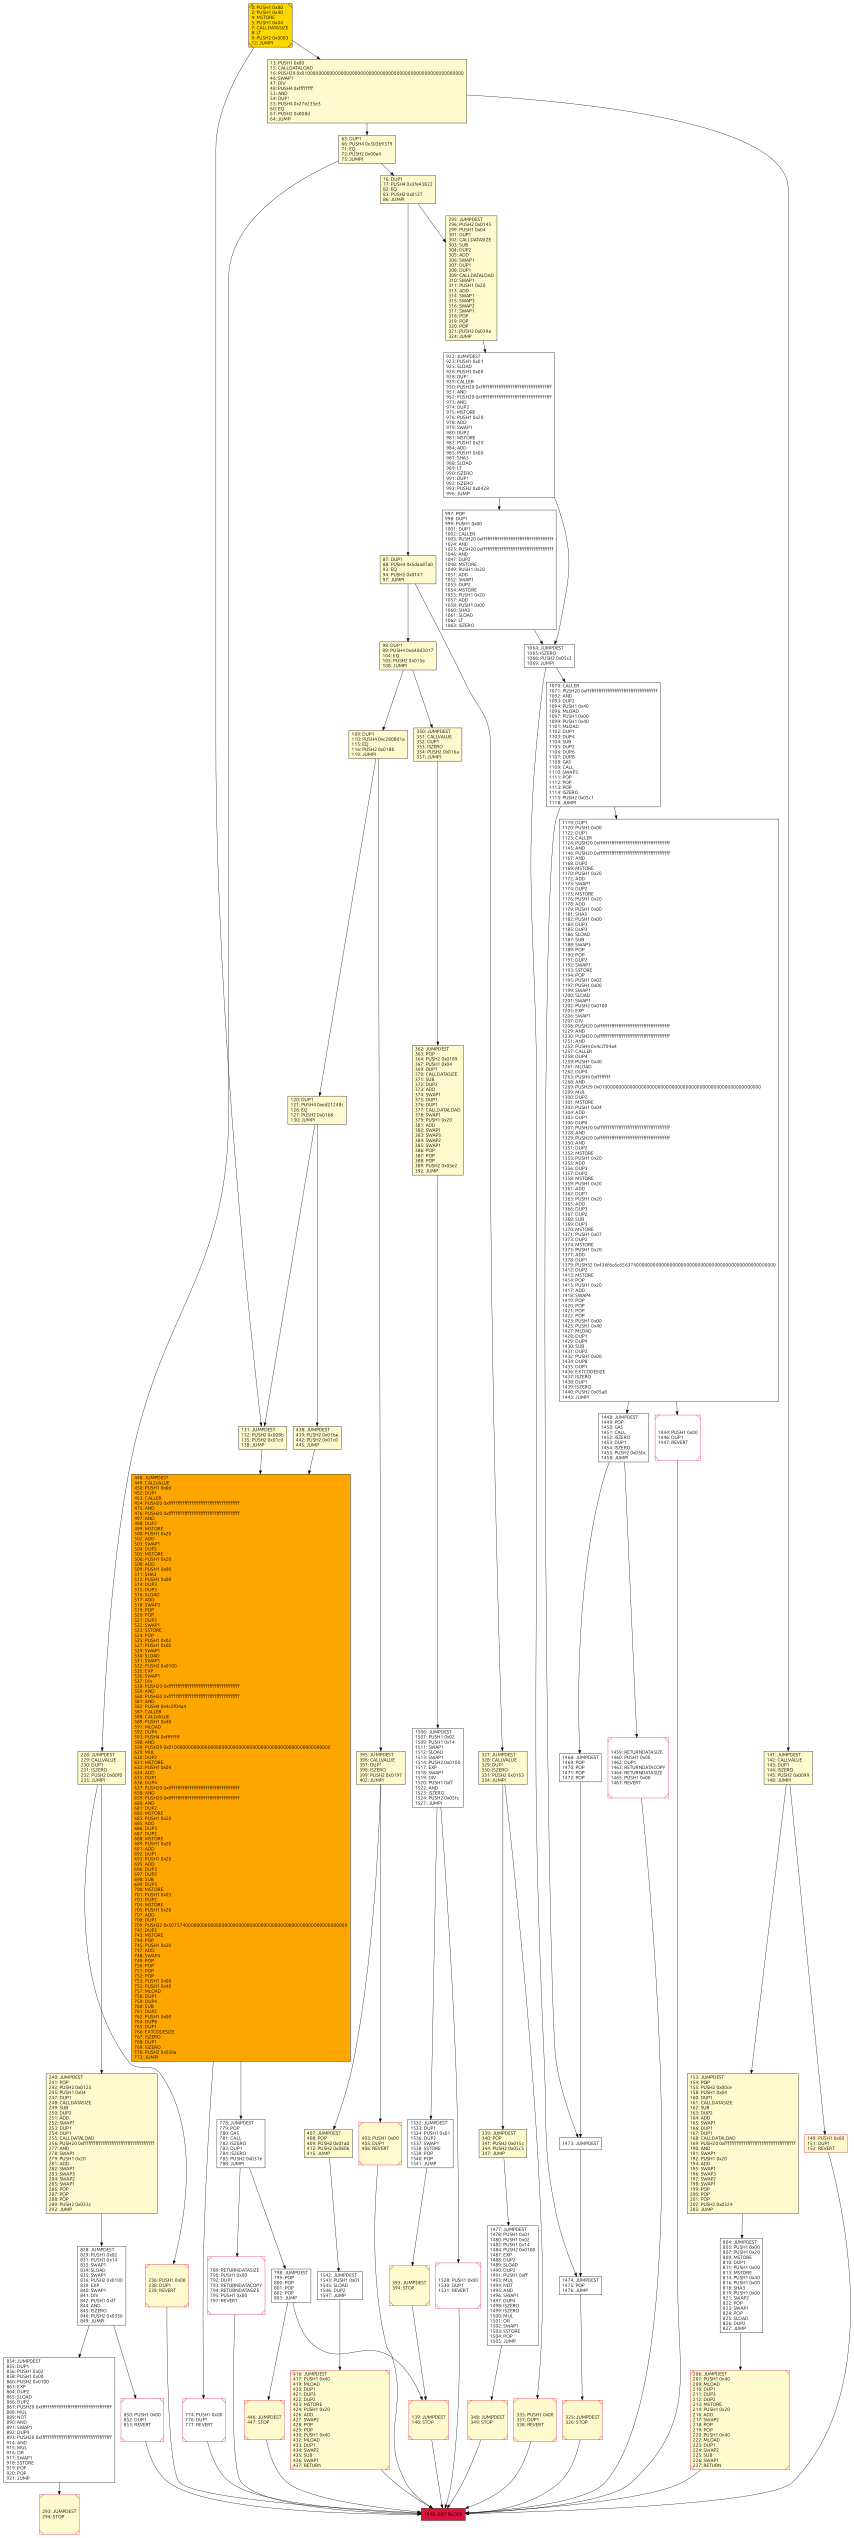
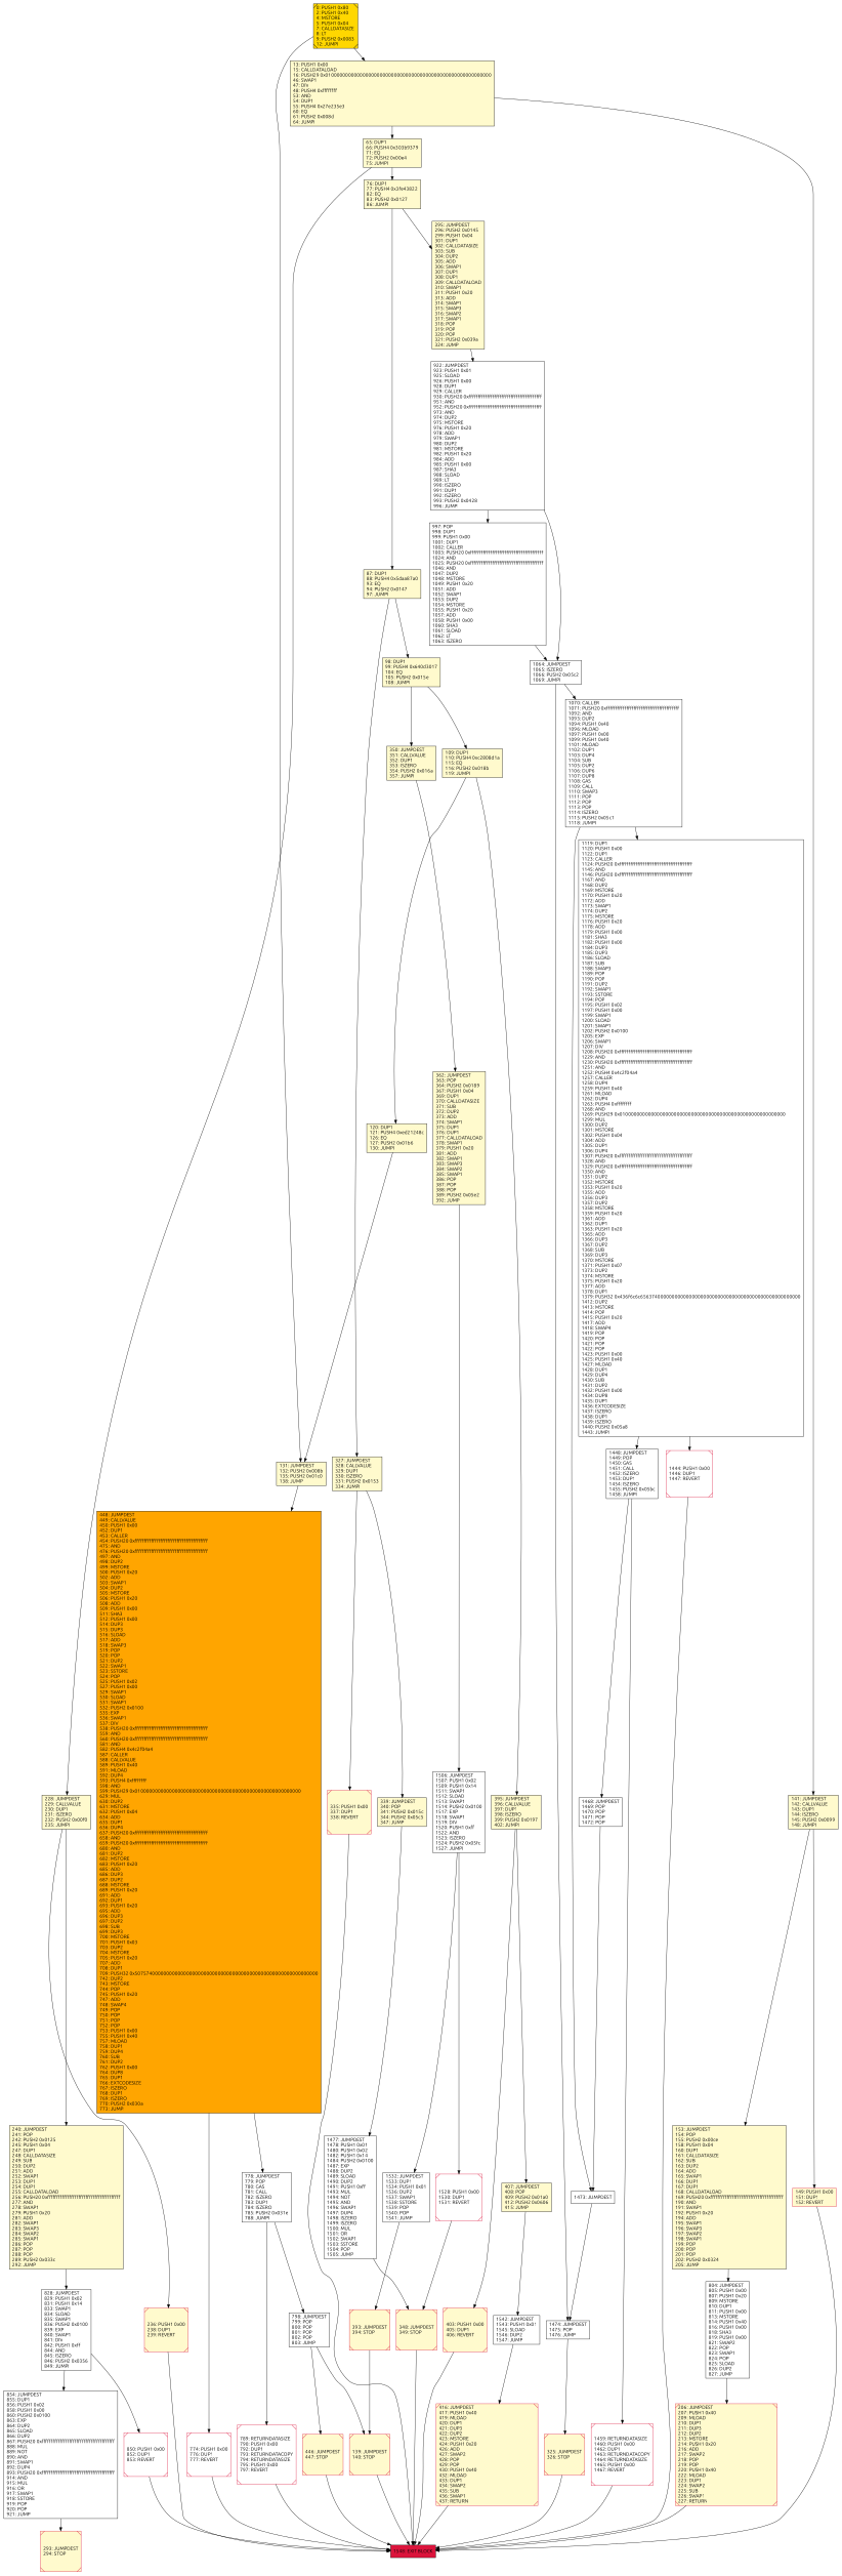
  digraph {
    fontname=Ubuntu
    rankdir=UD
    node [color=black fillcolor=lemonchiffon fontcolor=black fontname=Ubuntu shape=box style=filled]
    edge [fontname=Ubuntu]
    n1 [label="65: DUP1\l66: PUSH4 0x303b9379\l71: EQ\l72: PUSH2 0x00e4\l75: JUMPI\l"]
    n2 [label="228: JUMPDEST\l229: CALLVALUE\l230: DUP1\l231: ISZERO\l232: PUSH2 0x00f0\l235: JUMPI\l"]
    n3 [label="76: DUP1\l77: PUSH4 0x3fe43822\l82: EQ\l83: PUSH2 0x0127\l86: JUMPI\l"]
    n4 [label="240: JUMPDEST\l241: POP\l242: PUSH2 0x0125\l245: PUSH1 0x04\l247: DUP1\l248: CALLDATASIZE\l249: SUB\l250: DUP2\l251: ADD\l252: SWAP1\l253: DUP1\l254: DUP1\l255: CALLDATALOAD\l256: PUSH20 0xffffffffffffffffffffffffffffffffffffffff\l277: AND\l278: SWAP1\l279: PUSH1 0x20\l281: ADD\l282: SWAP1\l283: SWAP3\l284: SWAP2\l285: SWAP1\l286: POP\l287: POP\l288: POP\l289: PUSH2 0x033c\l292: JUMP\l"]
    n5 [color=crimson label="236: PUSH1 0x00\l238: DUP1\l239: REVERT\l" shape=Msquare]
    n6 [label="295: JUMPDEST\l296: PUSH2 0x0145\l299: PUSH1 0x04\l301: DUP1\l302: CALLDATASIZE\l303: SUB\l304: DUP2\l305: ADD\l306: SWAP1\l307: DUP1\l308: DUP1\l309: CALLDATALOAD\l310: SWAP1\l311: PUSH1 0x20\l313: ADD\l314: SWAP1\l315: SWAP3\l316: SWAP2\l317: SWAP1\l318: POP\l319: POP\l320: POP\l321: PUSH2 0x039a\l324: JUMP\l"]
    n7 [label="87: DUP1\l88: PUSH4 0x5daa87a0\l93: EQ\l94: PUSH2 0x0147\l97: JUMPI\l"]
    n8 [color=crimson fillcolor=white label="1444: PUSH1 0x00\l1446: DUP1\l1447: REVERT\l" shape=Msquare]
    n9 [fillcolor=crimson label="1548: EXIT BLOCK\l"]
    n10 [fillcolor=white label="1473: JUMPDEST\l"]
    n11 [fillcolor=white label="1474: JUMPDEST\l1475: POP\l1476: JUMP\l"]
    n12 [color=crimson label="325: JUMPDEST\l326: STOP\l" shape=Msquare]
    n13 [color=crimson fillcolor=white label="789: RETURNDATASIZE\l790: PUSH1 0x00\l792: DUP1\l793: RETURNDATACOPY\l794: RETURNDATASIZE\l795: PUSH1 0x00\l797: REVERT\l" shape=Msquare]
    n14 [fillcolor=white label="828: JUMPDEST\l829: PUSH1 0x02\l831: PUSH1 0x14\l833: SWAP1\l834: SLOAD\l835: SWAP1\l836: PUSH2 0x0100\l839: EXP\l840: SWAP1\l841: DIV\l842: PUSH1 0xff\l844: AND\l845: ISZERO\l846: PUSH2 0x0356\l849: JUMPI\l"]
    n15 [fillcolor=white label="854: JUMPDEST\l855: DUP1\l856: PUSH1 0x02\l858: PUSH1 0x00\l860: PUSH2 0x0100\l863: EXP\l864: DUP2\l865: SLOAD\l866: DUP2\l867: PUSH20 0xffffffffffffffffffffffffffffffffffffffff\l888: MUL\l889: NOT\l890: AND\l891: SWAP1\l892: DUP4\l893: PUSH20 0xffffffffffffffffffffffffffffffffffffffff\l914: AND\l915: MUL\l916: OR\l917: SWAP1\l918: SSTORE\l919: POP\l920: POP\l921: JUMP\l"]
    n16 [color=crimson fillcolor=white label="850: PUSH1 0x00\l852: DUP1\l853: REVERT\l" shape=Msquare]
    n17 [color=crimson label="293: JUMPDEST\l294: STOP\l" shape=Msquare]
    n18 [color=crimson label="416: JUMPDEST\l417: PUSH1 0x40\l419: MLOAD\l420: DUP1\l421: DUP3\l422: DUP2\l423: MSTORE\l424: PUSH1 0x20\l426: ADD\l427: SWAP2\l428: POP\l429: POP\l430: PUSH1 0x40\l432: MLOAD\l433: DUP1\l434: SWAP2\l435: SUB\l436: SWAP1\l437: RETURN\l" shape=Msquare]
    n19 [label="407: JUMPDEST\l408: POP\l409: PUSH2 0x01a0\l412: PUSH2 0x0606\l415: JUMP\l"]
    n20 [fillcolor=white label="1542: JUMPDEST\l1543: PUSH1 0x01\l1545: SLOAD\l1546: DUP2\l1547: JUMP\l"]
    n21 [color=crimson label="393: JUMPDEST\l394: STOP\l" shape=Msquare]
    n22 [color=crimson label="139: JUMPDEST\l140: STOP\l" shape=Msquare]
    n23 [label="120: DUP1\l121: PUSH4 0xed21248c\l126: EQ\l127: PUSH2 0x01b6\l130: JUMPI\l"]
    n24 [label="131: JUMPDEST\l132: PUSH2 0x008b\l135: PUSH2 0x01c0\l138: JUMP\l"]
-   n25 [label="438: JUMPDEST\l439: PUSH2 0x01be\l442: PUSH2 0x01c0\l445: JUMP\l"]
    n26 [fillcolor=orange label="448: JUMPDEST\l449: CALLVALUE\l450: PUSH1 0x00\l452: DUP1\l453: CALLER\l454: PUSH20 0xffffffffffffffffffffffffffffffffffffffff\l475: AND\l476: PUSH20 0xffffffffffffffffffffffffffffffffffffffff\l497: AND\l498: DUP2\l499: MSTORE\l500: PUSH1 0x20\l502: ADD\l503: SWAP1\l504: DUP2\l505: MSTORE\l506: PUSH1 0x20\l508: ADD\l509: PUSH1 0x00\l511: SHA3\l512: PUSH1 0x00\l514: DUP3\l515: DUP3\l516: SLOAD\l517: ADD\l518: SWAP3\l519: POP\l520: POP\l521: DUP2\l522: SWAP1\l523: SSTORE\l524: POP\l525: PUSH1 0x02\l527: PUSH1 0x00\l529: SWAP1\l530: SLOAD\l531: SWAP1\l532: PUSH2 0x0100\l535: EXP\l536: SWAP1\l537: DIV\l538: PUSH20 0xffffffffffffffffffffffffffffffffffffffff\l559: AND\l560: PUSH20 0xffffffffffffffffffffffffffffffffffffffff\l581: AND\l582: PUSH4 0x4c2f04a4\l587: CALLER\l588: CALLVALUE\l589: PUSH1 0x40\l591: MLOAD\l592: DUP4\l593: PUSH4 0xffffffff\l598: AND\l599: PUSH29 0x0100000000000000000000000000000000000000000000000000000000\l629: MUL\l630: DUP2\l631: MSTORE\l632: PUSH1 0x04\l634: ADD\l635: DUP1\l636: DUP4\l637: PUSH20 0xffffffffffffffffffffffffffffffffffffffff\l658: AND\l659: PUSH20 0xffffffffffffffffffffffffffffffffffffffff\l680: AND\l681: DUP2\l682: MSTORE\l683: PUSH1 0x20\l685: ADD\l686: DUP3\l687: DUP2\l688: MSTORE\l689: PUSH1 0x20\l691: ADD\l692: DUP1\l693: PUSH1 0x20\l695: ADD\l696: DUP3\l697: DUP2\l698: SUB\l699: DUP3\l700: MSTORE\l701: PUSH1 0x03\l703: DUP2\l704: MSTORE\l705: PUSH1 0x20\l707: ADD\l708: DUP1\l709: PUSH32 0x5075740000000000000000000000000000000000000000000000000000000000\l742: DUP2\l743: MSTORE\l744: POP\l745: PUSH1 0x20\l747: ADD\l748: SWAP4\l749: POP\l750: POP\l751: POP\l752: POP\l753: PUSH1 0x00\l755: PUSH1 0x40\l757: MLOAD\l758: DUP1\l759: DUP4\l760: SUB\l761: DUP2\l762: PUSH1 0x00\l764: DUP8\l765: DUP1\l766: EXTCODESIZE\l767: ISZERO\l768: DUP1\l769: ISZERO\l770: PUSH2 0x030a\l773: JUMPI\l"]
    n27 [fillcolor=white label="922: JUMPDEST\l923: PUSH1 0x01\l925: SLOAD\l926: PUSH1 0x00\l928: DUP1\l929: CALLER\l930: PUSH20 0xffffffffffffffffffffffffffffffffffffffff\l951: AND\l952: PUSH20 0xffffffffffffffffffffffffffffffffffffffff\l973: AND\l974: DUP2\l975: MSTORE\l976: PUSH1 0x20\l978: ADD\l979: SWAP1\l980: DUP2\l981: MSTORE\l982: PUSH1 0x20\l984: ADD\l985: PUSH1 0x00\l987: SHA3\l988: SLOAD\l989: LT\l990: ISZERO\l991: DUP1\l992: ISZERO\l993: PUSH2 0x0428\l996: JUMPI\l"]
    n28 [label="327: JUMPDEST\l328: CALLVALUE\l329: DUP1\l330: ISZERO\l331: PUSH2 0x0153\l334: JUMPI\l"]
    n29 [label="98: DUP1\l99: PUSH4 0x640d3017\l104: EQ\l105: PUSH2 0x015e\l108: JUMPI\l"]
    n30 [color=crimson fillcolor=white label="774: PUSH1 0x00\l776: DUP1\l777: REVERT\l" shape=Msquare]
    n31 [fillcolor=white label="778: JUMPDEST\l779: POP\l780: GAS\l781: CALL\l782: ISZERO\l783: DUP1\l784: ISZERO\l785: PUSH2 0x031e\l788: JUMPI\l"]
    n32 [fillcolor=white label="798: JUMPDEST\l799: POP\l800: POP\l801: POP\l802: POP\l803: JUMP\l"]
    n33 [fillcolor=gold label="0: PUSH1 0x80\l2: PUSH1 0x40\l4: MSTORE\l5: PUSH1 0x04\l7: CALLDATASIZE\l8: LT\l9: PUSH2 0x0083\l12: JUMPI\l" shape=Msquare]
    n34 [label="13: PUSH1 0x00\l15: CALLDATALOAD\l16: PUSH29 0x0100000000000000000000000000000000000000000000000000000000\l46: SWAP1\l47: DIV\l48: PUSH4 0xffffffff\l53: AND\l54: DUP1\l55: PUSH4 0x27e235e3\l60: EQ\l61: PUSH2 0x008d\l64: JUMPI\l"]
    n35 [label="141: JUMPDEST\l142: CALLVALUE\l143: DUP1\l144: ISZERO\l145: PUSH2 0x0099\l148: JUMPI\l"]
    n36 [color=crimson fillcolor=white label="1459: RETURNDATASIZE\l1460: PUSH1 0x00\l1462: DUP1\l1463: RETURNDATACOPY\l1464: RETURNDATASIZE\l1465: PUSH1 0x00\l1467: REVERT\l" shape=Msquare]
    n37 [color=crimson label="446: JUMPDEST\l447: STOP\l" shape=Msquare]
    n38 [fillcolor=white label="997: POP\l998: DUP1\l999: PUSH1 0x00\l1001: DUP1\l1002: CALLER\l1003: PUSH20 0xffffffffffffffffffffffffffffffffffffffff\l1024: AND\l1025: PUSH20 0xffffffffffffffffffffffffffffffffffffffff\l1046: AND\l1047: DUP2\l1048: MSTORE\l1049: PUSH1 0x20\l1051: ADD\l1052: SWAP1\l1053: DUP2\l1054: MSTORE\l1055: PUSH1 0x20\l1057: ADD\l1058: PUSH1 0x00\l1060: SHA3\l1061: SLOAD\l1062: LT\l1063: ISZERO\l"]
    n39 [fillcolor=white label="1064: JUMPDEST\l1065: ISZERO\l1066: PUSH2 0x05c2\l1069: JUMPI\l"]
    n40 [color=crimson label="403: PUSH1 0x00\l405: DUP1\l406: REVERT\l" shape=Msquare]
    n41 [color=crimson label="149: PUSH1 0x00\l151: DUP1\l152: REVERT\l"]
    n42 [label="350: JUMPDEST\l351: CALLVALUE\l352: DUP1\l353: ISZERO\l354: PUSH2 0x016a\l357: JUMPI\l"]
    n43 [label="362: JUMPDEST\l363: POP\l364: PUSH2 0x0189\l367: PUSH1 0x04\l369: DUP1\l370: CALLDATASIZE\l371: SUB\l372: DUP2\l373: ADD\l374: SWAP1\l375: DUP1\l376: DUP1\l377: CALLDATALOAD\l378: SWAP1\l379: PUSH1 0x20\l381: ADD\l382: SWAP1\l383: SWAP3\l384: SWAP2\l385: SWAP1\l386: POP\l387: POP\l388: POP\l389: PUSH2 0x05e2\l392: JUMP\l"]
    n44 [fillcolor=white label="1506: JUMPDEST\l1507: PUSH1 0x02\l1509: PUSH1 0x14\l1511: SWAP1\l1512: SLOAD\l1513: SWAP1\l1514: PUSH2 0x0100\l1517: EXP\l1518: SWAP1\l1519: DIV\l1520: PUSH1 0xff\l1522: AND\l1523: ISZERO\l1524: PUSH2 0x05fc\l1527: JUMPI\l"]
    n45 [label="339: JUMPDEST\l340: POP\l341: PUSH2 0x015c\l344: PUSH2 0x05c5\l347: JUMP\l"]
    n46 [color=crimson label="335: PUSH1 0x00\l337: DUP1\l338: REVERT\l" shape=Msquare]
    n47 [fillcolor=white label="1477: JUMPDEST\l1478: PUSH1 0x01\l1480: PUSH1 0x02\l1482: PUSH1 0x14\l1484: PUSH2 0x0100\l1487: EXP\l1488: DUP2\l1489: SLOAD\l1490: DUP2\l1491: PUSH1 0xff\l1493: MUL\l1494: NOT\l1495: AND\l1496: SWAP1\l1497: DUP4\l1498: ISZERO\l1499: ISZERO\l1500: MUL\l1501: OR\l1502: SWAP1\l1503: SSTORE\l1504: POP\l1505: JUMP\l"]
    n48 [fillcolor=white label="1070: CALLER\l1071: PUSH20 0xffffffffffffffffffffffffffffffffffffffff\l1092: AND\l1093: DUP2\l1094: PUSH1 0x40\l1096: MLOAD\l1097: PUSH1 0x00\l1099: PUSH1 0x40\l1101: MLOAD\l1102: DUP1\l1103: DUP4\l1104: SUB\l1105: DUP2\l1106: DUP6\l1107: DUP8\l1108: GAS\l1109: CALL\l1110: SWAP3\l1111: POP\l1112: POP\l1113: POP\l1114: ISZERO\l1115: PUSH2 0x05c1\l1118: JUMPI\l"]
    n49 [color=crimson label="348: JUMPDEST\l349: STOP\l" shape=Msquare]
    n50 [label="153: JUMPDEST\l154: POP\l155: PUSH2 0x00ce\l158: PUSH1 0x04\l160: DUP1\l161: CALLDATASIZE\l162: SUB\l163: DUP2\l164: ADD\l165: SWAP1\l166: DUP1\l167: DUP1\l168: CALLDATALOAD\l169: PUSH20 0xffffffffffffffffffffffffffffffffffffffff\l190: AND\l191: SWAP1\l192: PUSH1 0x20\l194: ADD\l195: SWAP1\l196: SWAP3\l197: SWAP2\l198: SWAP1\l199: POP\l200: POP\l201: POP\l202: PUSH2 0x0324\l205: JUMP\l"]
    n51 [fillcolor=white label="804: JUMPDEST\l805: PUSH1 0x00\l807: PUSH1 0x20\l809: MSTORE\l810: DUP1\l811: PUSH1 0x00\l813: MSTORE\l814: PUSH1 0x40\l816: PUSH1 0x00\l818: SHA3\l819: PUSH1 0x00\l821: SWAP2\l822: POP\l823: SWAP1\l824: POP\l825: SLOAD\l826: DUP2\l827: JUMP\l"]
    n52 [color=crimson label="206: JUMPDEST\l207: PUSH1 0x40\l209: MLOAD\l210: DUP1\l211: DUP3\l212: DUP2\l213: MSTORE\l214: PUSH1 0x20\l216: ADD\l217: SWAP2\l218: POP\l219: POP\l220: PUSH1 0x40\l222: MLOAD\l223: DUP1\l224: SWAP2\l225: SUB\l226: SWAP1\l227: RETURN\l" shape=Msquare]
    n53 [label="109: DUP1\l110: PUSH4 0xc2808d1a\l115: EQ\l116: PUSH2 0x018b\l119: JUMPI\l"]
    n54 [fillcolor=white label="1119: DUP1\l1120: PUSH1 0x00\l1122: DUP1\l1123: CALLER\l1124: PUSH20 0xffffffffffffffffffffffffffffffffffffffff\l1145: AND\l1146: PUSH20 0xffffffffffffffffffffffffffffffffffffffff\l1167: AND\l1168: DUP2\l1169: MSTORE\l1170: PUSH1 0x20\l1172: ADD\l1173: SWAP1\l1174: DUP2\l1175: MSTORE\l1176: PUSH1 0x20\l1178: ADD\l1179: PUSH1 0x00\l1181: SHA3\l1182: PUSH1 0x00\l1184: DUP3\l1185: DUP3\l1186: SLOAD\l1187: SUB\l1188: SWAP3\l1189: POP\l1190: POP\l1191: DUP2\l1192: SWAP1\l1193: SSTORE\l1194: POP\l1195: PUSH1 0x02\l1197: PUSH1 0x00\l1199: SWAP1\l1200: SLOAD\l1201: SWAP1\l1202: PUSH2 0x0100\l1205: EXP\l1206: SWAP1\l1207: DIV\l1208: PUSH20 0xffffffffffffffffffffffffffffffffffffffff\l1229: AND\l1230: PUSH20 0xffffffffffffffffffffffffffffffffffffffff\l1251: AND\l1252: PUSH4 0x4c2f04a4\l1257: CALLER\l1258: DUP4\l1259: PUSH1 0x40\l1261: MLOAD\l1262: DUP4\l1263: PUSH4 0xffffffff\l1268: AND\l1269: PUSH29 0x0100000000000000000000000000000000000000000000000000000000\l1299: MUL\l1300: DUP2\l1301: MSTORE\l1302: PUSH1 0x04\l1304: ADD\l1305: DUP1\l1306: DUP4\l1307: PUSH20 0xffffffffffffffffffffffffffffffffffffffff\l1328: AND\l1329: PUSH20 0xffffffffffffffffffffffffffffffffffffffff\l1350: AND\l1351: DUP2\l1352: MSTORE\l1353: PUSH1 0x20\l1355: ADD\l1356: DUP3\l1357: DUP2\l1358: MSTORE\l1359: PUSH1 0x20\l1361: ADD\l1362: DUP1\l1363: PUSH1 0x20\l1365: ADD\l1366: DUP3\l1367: DUP2\l1368: SUB\l1369: DUP3\l1370: MSTORE\l1371: PUSH1 0x07\l1373: DUP2\l1374: MSTORE\l1375: PUSH1 0x20\l1377: ADD\l1378: DUP1\l1379: PUSH32 0x436f6c6c65637400000000000000000000000000000000000000000000000000\l1412: DUP2\l1413: MSTORE\l1414: POP\l1415: PUSH1 0x20\l1417: ADD\l1418: SWAP4\l1419: POP\l1420: POP\l1421: POP\l1422: POP\l1423: PUSH1 0x00\l1425: PUSH1 0x40\l1427: MLOAD\l1428: DUP1\l1429: DUP4\l1430: SUB\l1431: DUP2\l1432: PUSH1 0x00\l1434: DUP8\l1435: DUP1\l1436: EXTCODESIZE\l1437: ISZERO\l1438: DUP1\l1439: ISZERO\l1440: PUSH2 0x05a8\l1443: JUMPI\l"]
    n55 [fillcolor=white label="1448: JUMPDEST\l1449: POP\l1450: GAS\l1451: CALL\l1452: ISZERO\l1453: DUP1\l1454: ISZERO\l1455: PUSH2 0x05bc\l1458: JUMPI\l"]
    n56 [label="395: JUMPDEST\l396: CALLVALUE\l397: DUP1\l398: ISZERO\l399: PUSH2 0x0197\l402: JUMPI\l"]
    n57 [color=crimson fillcolor=white label="1528: PUSH1 0x00\l1530: DUP1\l1531: REVERT\l" shape=Msquare]
    n58 [fillcolor=white label="1468: JUMPDEST\l1469: POP\l1470: POP\l1471: POP\l1472: POP\l"]
    n59 [fillcolor=white label="1532: JUMPDEST\l1533: DUP1\l1534: PUSH1 0x01\l1536: DUP2\l1537: SWAP1\l1538: SSTORE\l1539: POP\l1540: POP\l1541: JUMP\l"]
    n1 -> n2
    n1 -> n3
    n2 -> n4
    n2 -> n5
    n3 -> n6
    n3 -> n7
    n4 -> n14
    n5 -> n9
    n6 -> n27
    n7 -> n28
    n7 -> n29
    n8 -> n9
    n10 -> n11
    n11 -> n12
    n12 -> n9
    n13 -> n9
    n14 -> n15
    n14 -> n16
    n15 -> n17
    n16 -> n9
    n18 -> n9
    n19 -> n20
    n20 -> n18
    n21 -> n22
    n22 -> n9
    n23 -> n24
-   n23 -> n25
    n24 -> n26
-   n25 -> n26
    n26 -> n30
    n26 -> n31
    n27 -> n38
    n27 -> n39
    n28 -> n45
    n28 -> n46
    n29 -> n42
    n29 -> n53
    n30 -> n9
    n31 -> n13
    n31 -> n32
    n32 -> n22
    n32 -> n37
    n33 -> n24
    n33 -> n34
    n34 -> n1
    n34 -> n35
    n35 -> n41
    n35 -> n50
    n36 -> n9
    n37 -> n9
    n38 -> n39
    n39 -> n11
    n39 -> n48
    n40 -> n9
    n41 -> n9
    n42 -> n43
    n43 -> n44
    n44 -> n57
    n44 -> n59
    n45 -> n47
    n46 -> n9
    n47 -> n49
    n48 -> n10
    n48 -> n54
    n49 -> n9
    n50 -> n51
    n51 -> n52
    n52 -> n9
    n53 -> n23
    n53 -> n56
    n54 -> n8
    n54 -> n55
    n55 -> n36
    n55 -> n58
    n56 -> n19
    n56 -> n40
-   n57 -> n9
+   n57 -> n49
    n58 -> n10
    n59 -> n21
  }
